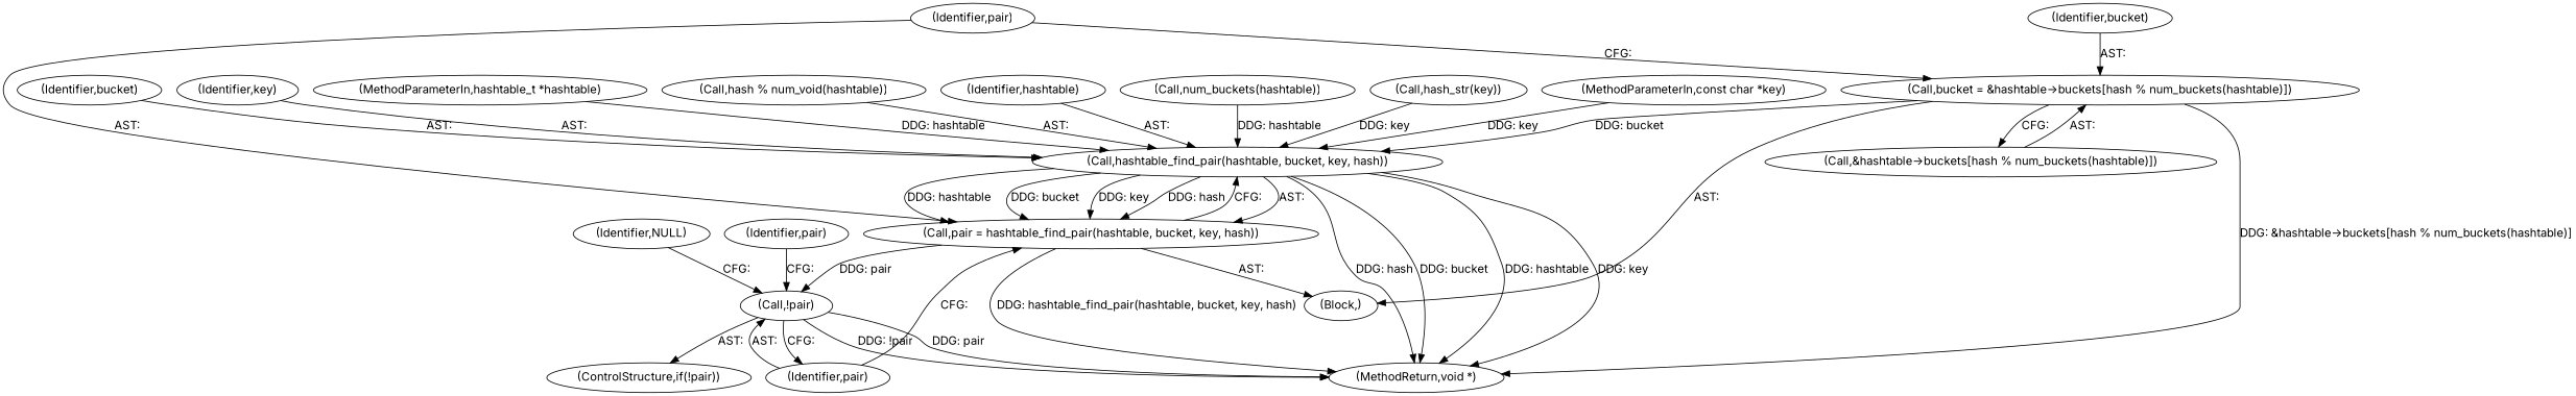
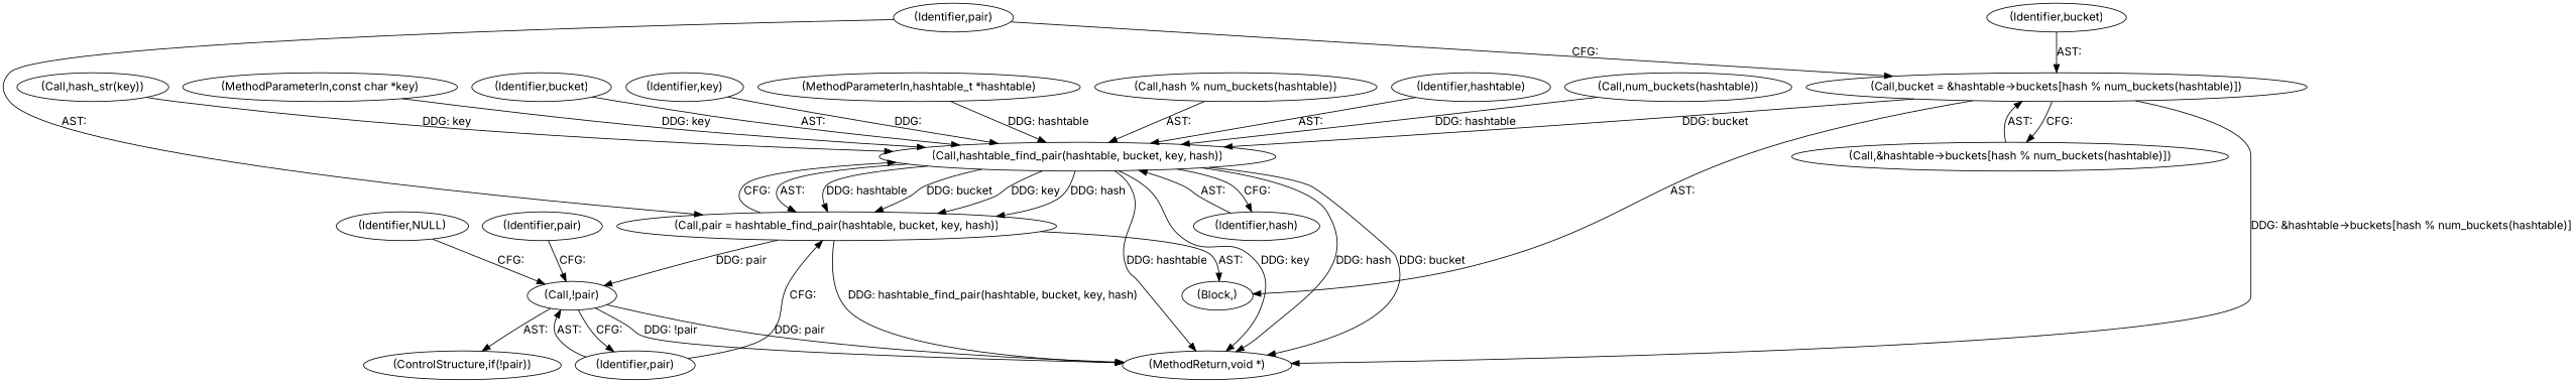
  digraph {
    fontname=Inter
    node [fontname=Inter]
    edge [fontname=Inter]
    n1 [label="(Call,bucket = &hashtable->buckets[hash % num_buckets(hashtable)])"]
    n2 [label="(Call,hashtable_find_pair(hashtable, bucket, key, hash))"]
    n3 [label="(MethodReturn,void *)"]
    n4 [label="(Call,&hashtable->buckets[hash % num_buckets(hashtable)])"]
    n5 [label="(Block,)"]
    n6 [label="(Call,pair = hashtable_find_pair(hashtable, bucket, key, hash))"]
+   n7 [label="(Identifier,hash)"]
    n8 [label="(Call,!pair)"]
    n9 [label="(ControlStructure,if(!pair))"]
    n10 [label="(Identifier,pair)"]
    n11 [label="(Call,num_buckets(hashtable))"]
    n12 [label="(Call,hash_str(key))"]
    n13 [label="(MethodParameterIn,const char *key)"]
    n14 [label="(Identifier,bucket)"]
    n15 [label="(Identifier,key)"]
    n16 [label="(MethodParameterIn,hashtable_t *hashtable)"]
-   n17 [label="(Call,hash % num_void(hashtable))"]
+   n17 [label="(Call,hash % num_buckets(hashtable))"]
    n18 [label="(Identifier,bucket)"]
    n19 [label="(Identifier,hashtable)"]
    n20 [label="(Identifier,pair)"]
    n21 [label="(Identifier,pair)"]
    n22 [label="(Identifier,NULL)"]
    n1 -> n2 [label="DDG: bucket"]
    n1 -> n3 [label="DDG: &hashtable->buckets[hash % num_buckets(hashtable)]"]
    n1 -> n4 [label="CFG: "]
    n1 -> n5 [label="AST: "]
    n2 -> n3 [label="DDG: hashtable"]
    n2 -> n3 [label="DDG: key"]
    n2 -> n3 [label="DDG: hash"]
    n2 -> n3 [label="DDG: bucket"]
    n2 -> n6 [label="AST: "]
    n2 -> n6 [label="DDG: hashtable"]
    n2 -> n6 [label="DDG: bucket"]
    n2 -> n6 [label="DDG: key"]
    n2 -> n6 [label="DDG: hash"]
+   n2 -> n7 [label="CFG: "]
    n4 -> n1 [label="AST: "]
    n6 -> n2 [label="CFG: "]
    n6 -> n3 [label="DDG: hashtable_find_pair(hashtable, bucket, key, hash)"]
    n6 -> n5 [label="AST: "]
    n6 -> n8 [label="DDG: pair"]
+   n7 -> n2 [label="AST: "]
    n8 -> n3 [label="DDG: !pair"]
    n8 -> n3 [label="DDG: pair"]
    n8 -> n9 [label="AST: "]
    n8 -> n10 [label="CFG: "]
    n10 -> n6 [label="CFG: "]
    n10 -> n8 [label="AST: "]
    n11 -> n2 [label="DDG: hashtable"]
    n12 -> n2 [label="DDG: key"]
    n13 -> n2 [label="DDG: key"]
    n14 -> n2 [label="AST: "]
-   n15 -> n2 [label="AST: "]
+   n15 -> n2 [label="DDG: "]
    n16 -> n2 [label="DDG: hashtable"]
    n17 -> n2 [label="AST: "]
    n18 -> n1 [label="AST: "]
    n19 -> n2 [label="AST: "]
    n20 -> n8 [label="CFG: "]
    n21 -> n1 [label="CFG: "]
    n21 -> n6 [label="AST: "]
    n22 -> n8 [label="CFG: "]
  }
